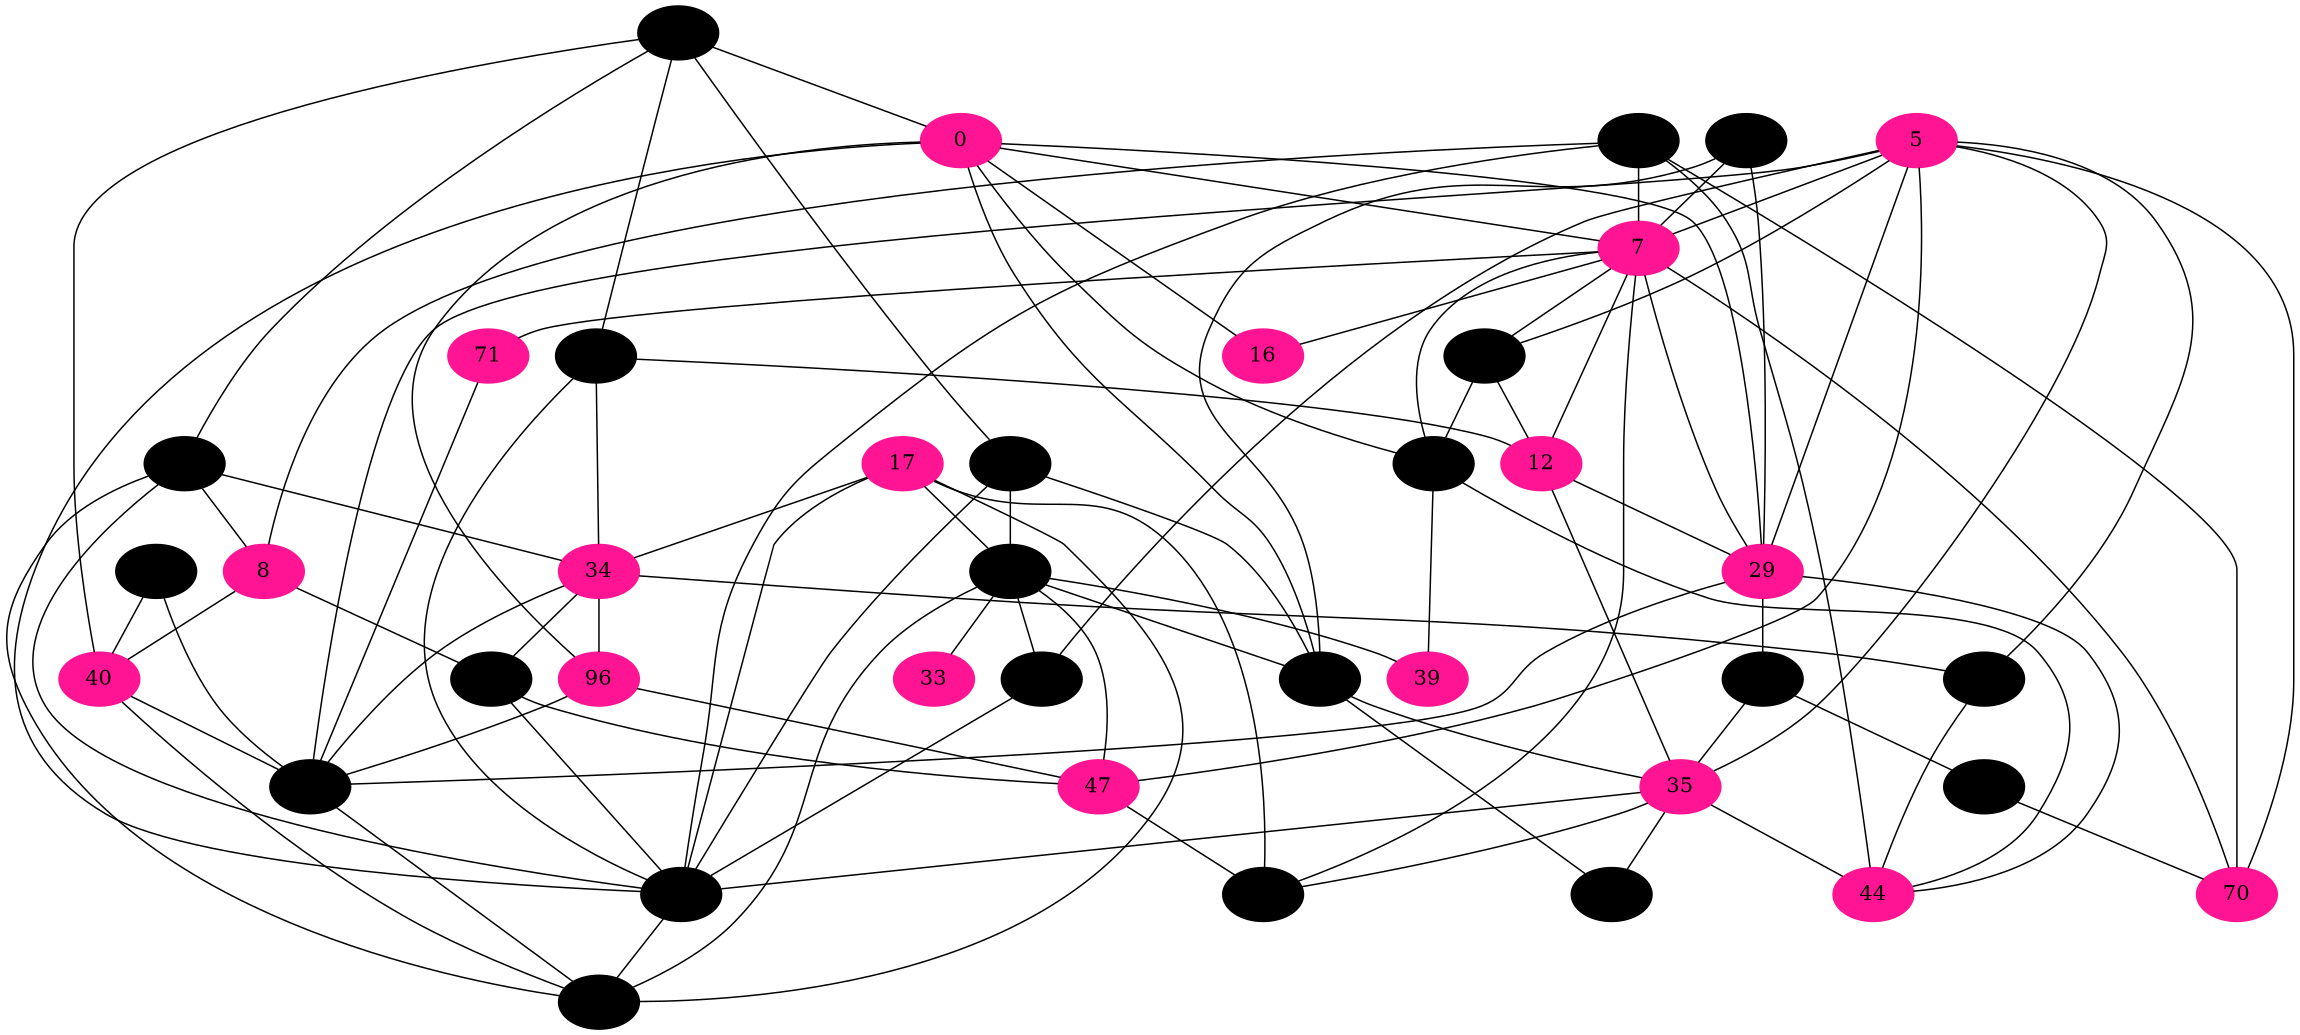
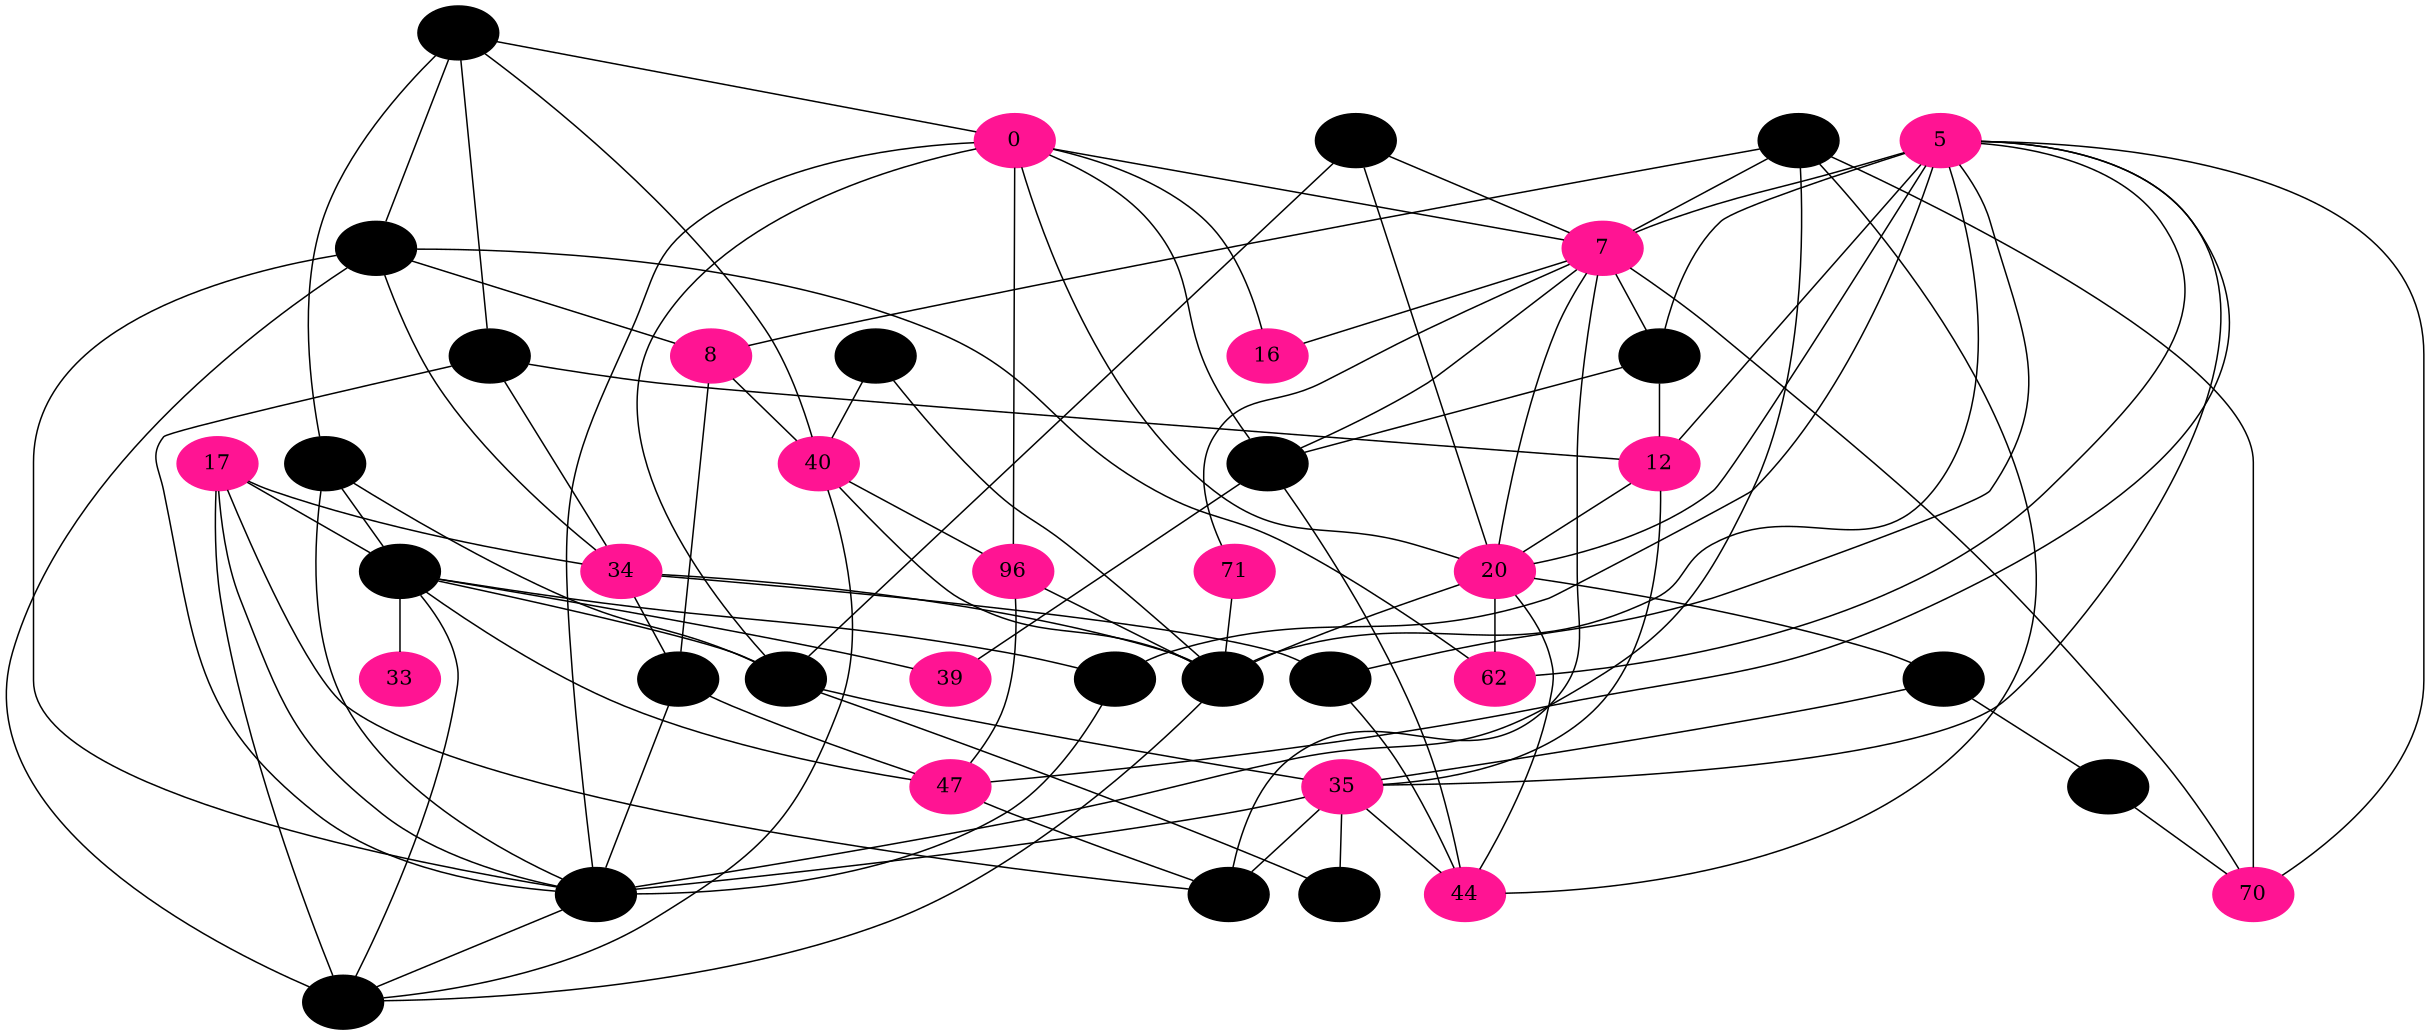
  graph {
    node [color=black style=filled]
    1 [super="+24"]
    4 [super="+58"]
    n3 [color=deeppink label=0 super="+48+23"]
    11
    15 [super="+65"]
    40 [color=deeppink super="+76"]
    8 [color=deeppink]
    54 [super="+55"]
    34 [color=deeppink]
+   62 [color=deeppink]
    66
    7 [color=deeppink super="+26+50+27"]
-   20 [color=deeppink super="+78+57+45" label=29]
+   20 [color=deeppink super="+78+57+45"]
    21 [super="+32+69+60"]
    16 [color=deeppink]
    31
    n17 [color=deeppink label=96]
    12 [color=deeppink super="+14"]
    18 [super="+30"]
    59 [super="+71"]
    70 [color=deeppink super="+77"]
    10
    n23 [color=deeppink label=71]
    67 [super="+75"]
    2
    44 [color=deeppink super="+52"]
    25 [super="+72"]
    35 [color=deeppink super="+49"]
    56
    3 [super="+13"]
    38
    36
    5 [color=deeppink super="+42+9"]
    43
    47 [color=deeppink super="+51"]
    39 [color=deeppink]
    33 [color=deeppink]
    17 [color=deeppink super="+74+63+61"]
    19
    64
    1 -- 4
    1 -- n3 [weight=2]
    1 -- 11
    1 -- 15 [weight=2]
    1 -- 40
    4 -- 8
    4 -- 54
    4 -- 34
+   4 -- 62
    4 -- 66
    n3 -- 54
    n3 -- 7
    n3 -- 20 [weight=2]
    n3 -- 21 [weight=2]
    n3 -- 16
    n3 -- 31
    n3 -- n17
    11 -- 54
    11 -- 34
    11 -- 12
    15 -- 54
    15 -- 21
    15 -- 18
    40 -- 66
-   34 -- n17
+   40 -- n17
    40 -- 59
    8 -- 40
    8 -- 38
    54 -- 66
    34 -- 59
    34 -- 38
    34 -- 36
    7 -- 20
    7 -- 16
    7 -- 31
    7 -- 70 [weight=2]
    7 -- 10
    7 -- n23
    7 -- 67
+   20 -- 62
    20 -- 59
    20 -- 44
    20 -- 25
    21 -- 35 [weight=3]
    21 -- 56
    31 -- 44
    31 -- 39
    n17 -- 59
    n17 -- 47
    12 -- 20
    12 -- 35
    18 -- 66
    18 -- 21 [weight=2]
    18 -- 43
    18 -- 47
    18 -- 39
    18 -- 33 [weight=2]
    59 -- 66
    10 -- 31
    10 -- 12
    n23 -- 59
    2 -- 7
    2 -- 20
    2 -- 21
    25 -- 35
    25 -- 64 [weight=2]
    35 -- 54 [weight=2]
    35 -- 67
    35 -- 44 [weight=2]
    35 -- 56
    3 -- 8
    3 -- 54
    3 -- 7 [weight=2]
    3 -- 70 [weight=2]
    3 -- 44
    38 -- 54
    38 -- 47
    36 -- 44
+   5 -- 62
    5 -- 7 [weight=3]
    5 -- 20
-   7 -- 12
+   5 -- 12
    5 -- 59
    5 -- 70 [weight=2]
    5 -- 10
    5 -- 35
    5 -- 36
    5 -- 43
    5 -- 47
    43 -- 54
    47 -- 67
    17 -- 54
    17 -- 34
    17 -- 66
    17 -- 18
    17 -- 67 [weight=2]
    19 -- 40
    19 -- 59
    64 -- 70
  }
